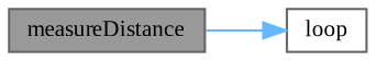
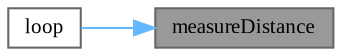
  digraph {
    rankdir=RL
    fontname="Liberation Serif"
    node [fontname="Liberation Serif" fontsize=10 shape=box style=filled]
    n1 [color=gray40 fillcolor=grey60 fontcolor=black height=0.2 label=measureDistance width=0.4]
    n2 [color=grey40 fillcolor=white height=0.2 label=loop width=0.4]
-   n2 -> n1 [color=steelblue1 dir=back fontname="Liberation Serif" fontsize=10 labelfontname=Helvetica labelfontsize=10 style=solid]
+   n1 -> n2 [color=steelblue1 dir=back fontname="Liberation Serif" fontsize=10 labelfontname=Helvetica labelfontsize=10 style=solid]
  }
